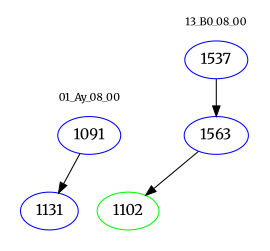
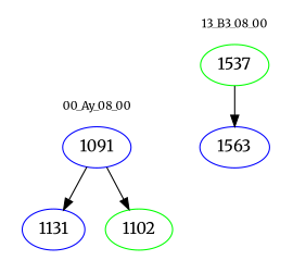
  digraph {
    fontname=Merriweather
    node [color=blue fontname=Merriweather]
    edge [color=black fontname=Merriweather]
    n1 [label=1091]
    n2 [label=1131]
    n3 [color=green label=1102]
-   n4 [label=1537]
+   n4 [color=green label=1537]
    n5 [label=1563]
    subgraph cluster_1 {
      color=white
      fontsize=10
-     label="01_Ay_08_00"
+     label="00_Ay_08_00"
      n1
      n2
      n3
    }
    subgraph cluster_2 {
      color=white
      fontsize=10
-     label="13_B0_08_00"
+     label="13_B3_08_00"
      n4
      n5
    }
    n1 -> n2
-   n5 -> n3
+   n1 -> n3
    n4 -> n5
  }
